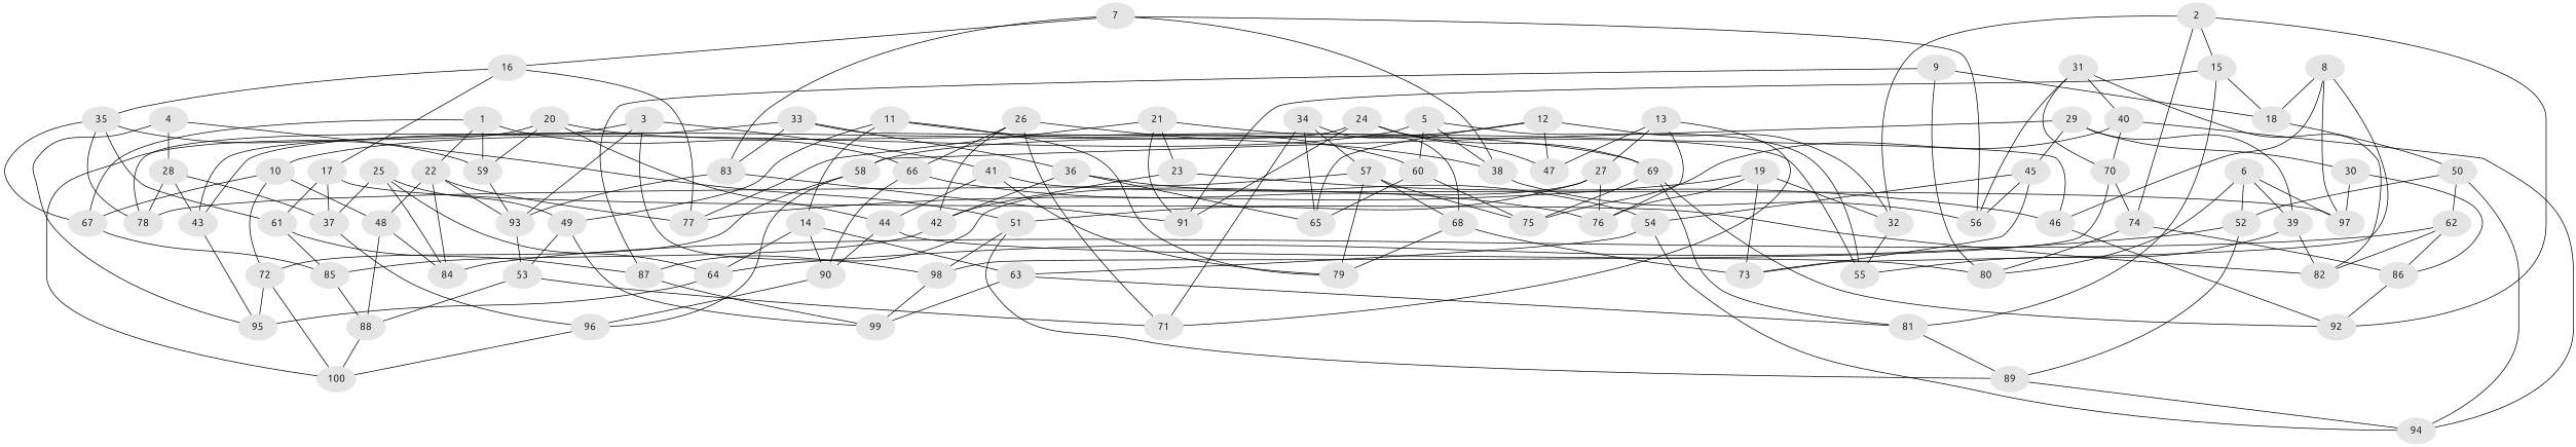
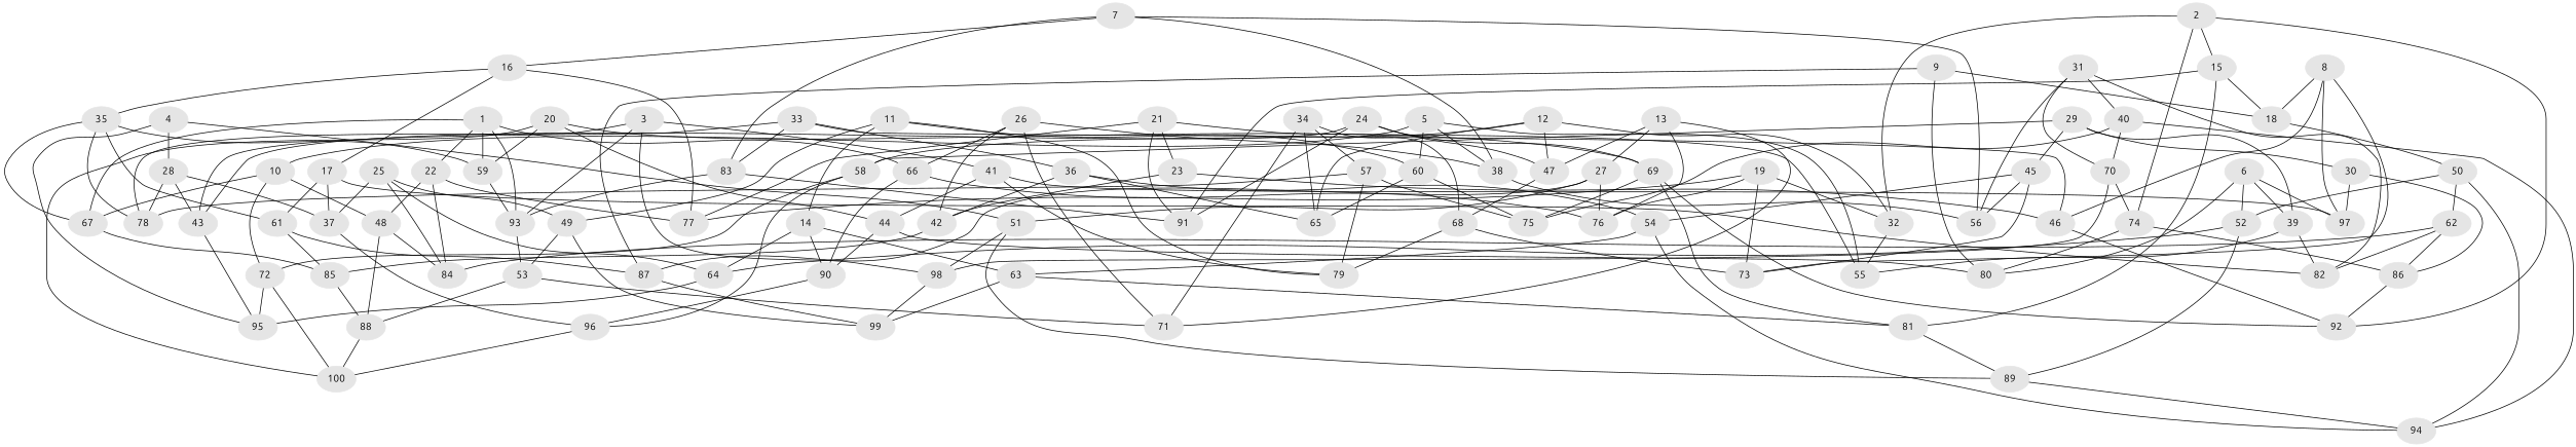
  graph {
    fontname=Ubuntu
    node [color=gray90 fontname=Ubuntu style=filled]
    edge [fontname=Ubuntu]
    1
    22
    59
    66
    93
    67
    48
    77
    84
    76
    90
    53
    2
    15
    32
    74
    92
    18
    81
    91
    55
    80
    86
    3
    41
    78
    98
    97
    79
    44
    99
    4
    28
    51
    95
    37
    43
    89
    61
    87
    85
    5
    10
    38
    60
    72
    56
    65
    75
    6
    39
    52
    82
    64
    7
    16
    83
    17
    35
    8
    46
    73
    50
    9
    88
    100
    11
    14
    49
    63
    12
    47
    58
    68
    96
    13
    27
    71
    94
    62
    19
    20
    69
    21
    23
    42
    24
    25
    26
    29
    30
    45
    54
    31
    40
    70
    33
    36
    34
    57
    1 -- 22
    1 -- 59
    1 -- 66
-   22 -- 93
+   1 -- 93
    1 -- 67
    22 -- 48
    22 -- 77
    22 -- 84
    59 -- 93
    66 -- 76
    66 -- 90
    93 -- 53
    67 -- 85
    48 -- 84
    48 -- 88
    90 -- 96
    53 -- 88
    53 -- 71
    2 -- 15
    2 -- 32
    2 -- 74
    2 -- 92
    15 -- 18
    15 -- 81
    15 -- 91
    32 -- 55
    74 -- 80
    74 -- 86
    18 -- 50
    81 -- 89
    86 -- 92
    3 -- 93
    3 -- 41
    3 -- 78
    3 -- 98
    41 -- 97
    41 -- 79
    41 -- 44
    98 -- 99
    44 -- 90
    44 -- 80
    4 -- 28
    4 -- 51
    4 -- 95
    28 -- 78
    28 -- 37
    28 -- 43
    51 -- 98
    51 -- 89
    37 -- 96
    43 -- 95
    89 -- 94
    61 -- 87
    61 -- 85
    87 -- 99
    85 -- 88
    5 -- 55
    5 -- 10
    5 -- 38
    5 -- 60
    10 -- 67
    10 -- 48
    10 -- 72
    38 -- 56
    60 -- 65
    60 -- 75
    72 -- 95
    72 -- 100
    6 -- 80
    6 -- 97
    6 -- 39
    6 -- 52
    39 -- 55
    39 -- 82
    52 -- 89
    52 -- 64
    64 -- 95
    7 -- 38
    7 -- 56
    7 -- 16
    7 -- 83
    16 -- 77
    16 -- 17
    16 -- 35
    83 -- 93
    83 -- 91
    17 -- 37
    17 -- 61
    17 -- 82
    35 -- 59
    35 -- 67
    35 -- 78
    35 -- 61
    8 -- 18
    8 -- 97
    8 -- 46
    8 -- 73
    46 -- 92
    50 -- 52
    50 -- 94
    50 -- 62
    9 -- 18
    9 -- 80
    9 -- 87
    88 -- 100
    11 -- 79
    11 -- 60
    11 -- 14
    11 -- 49
    14 -- 90
    14 -- 64
    14 -- 63
    49 -- 53
    49 -- 99
    63 -- 81
    63 -- 99
    12 -- 32
    12 -- 65
    12 -- 47
    12 -- 58
-   57 -- 68
+   47 -- 68
    58 -- 72
    58 -- 96
    68 -- 79
    68 -- 73
    96 -- 100
    13 -- 76
    13 -- 47
    13 -- 27
    13 -- 71
    27 -- 76
    27 -- 51
    27 -- 87
    62 -- 84
    62 -- 86
    62 -- 82
    19 -- 77
    19 -- 76
    19 -- 32
    19 -- 73
    20 -- 59
    20 -- 44
    20 -- 100
    20 -- 69
    69 -- 92
    69 -- 81
    69 -- 75
    21 -- 77
    21 -- 91
    21 -- 55
    21 -- 23
    23 -- 46
    23 -- 42
    42 -- 85
    24 -- 91
    24 -- 43
    24 -- 47
    24 -- 69
    25 -- 84
    25 -- 37
    25 -- 64
    25 -- 49
    26 -- 66
    26 -- 38
    26 -- 71
    26 -- 42
    29 -- 39
    29 -- 58
    29 -- 30
    29 -- 45
    30 -- 86
    30 -- 97
    45 -- 56
    45 -- 73
    45 -- 54
    54 -- 63
    54 -- 94
    31 -- 56
    31 -- 82
    31 -- 40
    31 -- 70
    40 -- 75
    40 -- 94
    40 -- 70
    70 -- 74
    70 -- 98
    33 -- 43
    33 -- 83
    33 -- 46
    33 -- 36
    36 -- 65
    36 -- 42
    36 -- 54
    34 -- 65
    34 -- 68
    34 -- 71
    34 -- 57
    57 -- 78
    57 -- 79
    57 -- 75
  }
